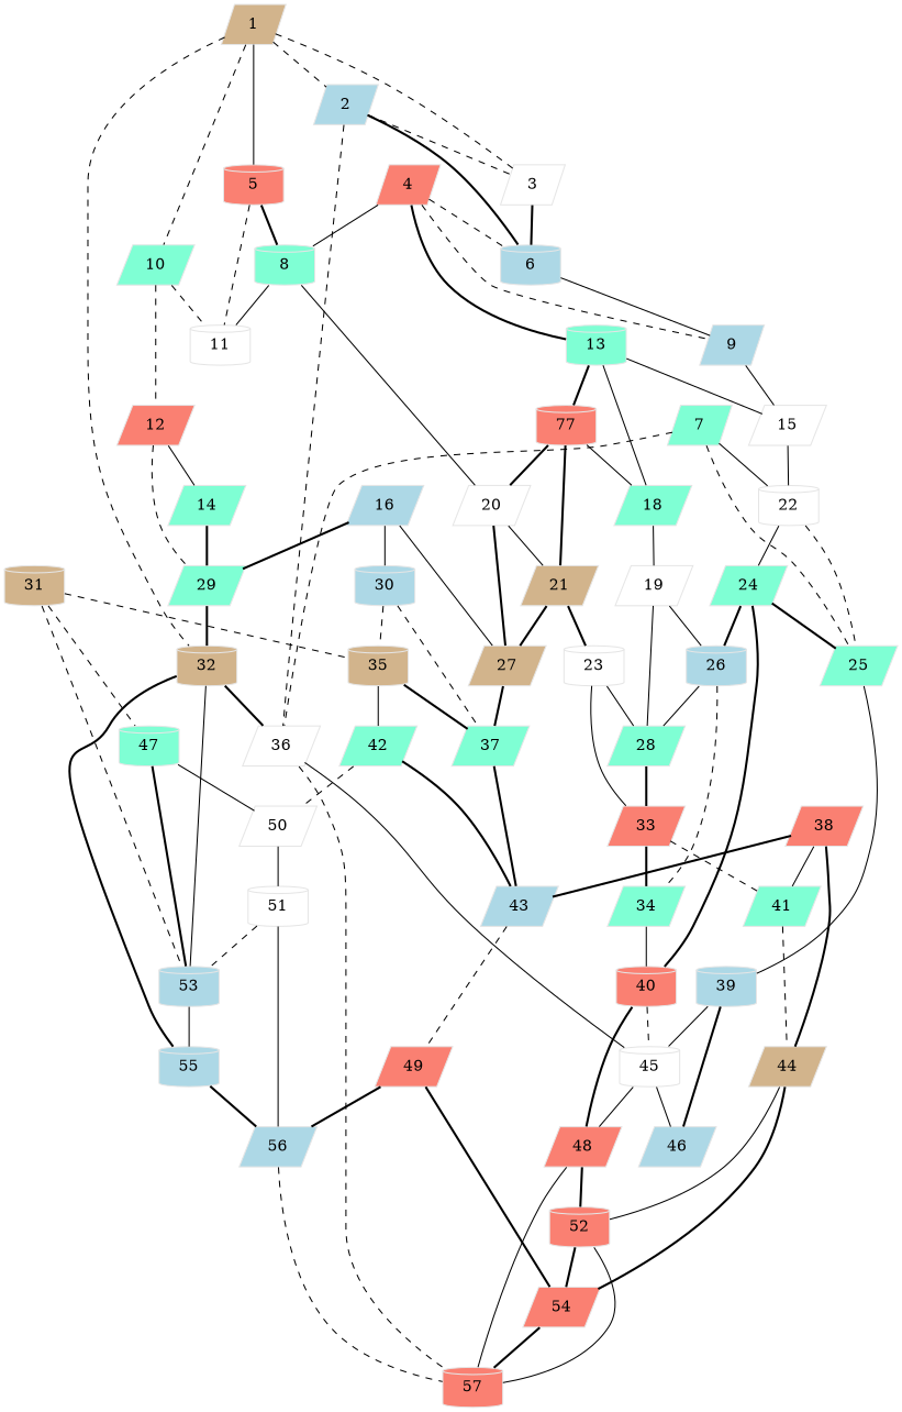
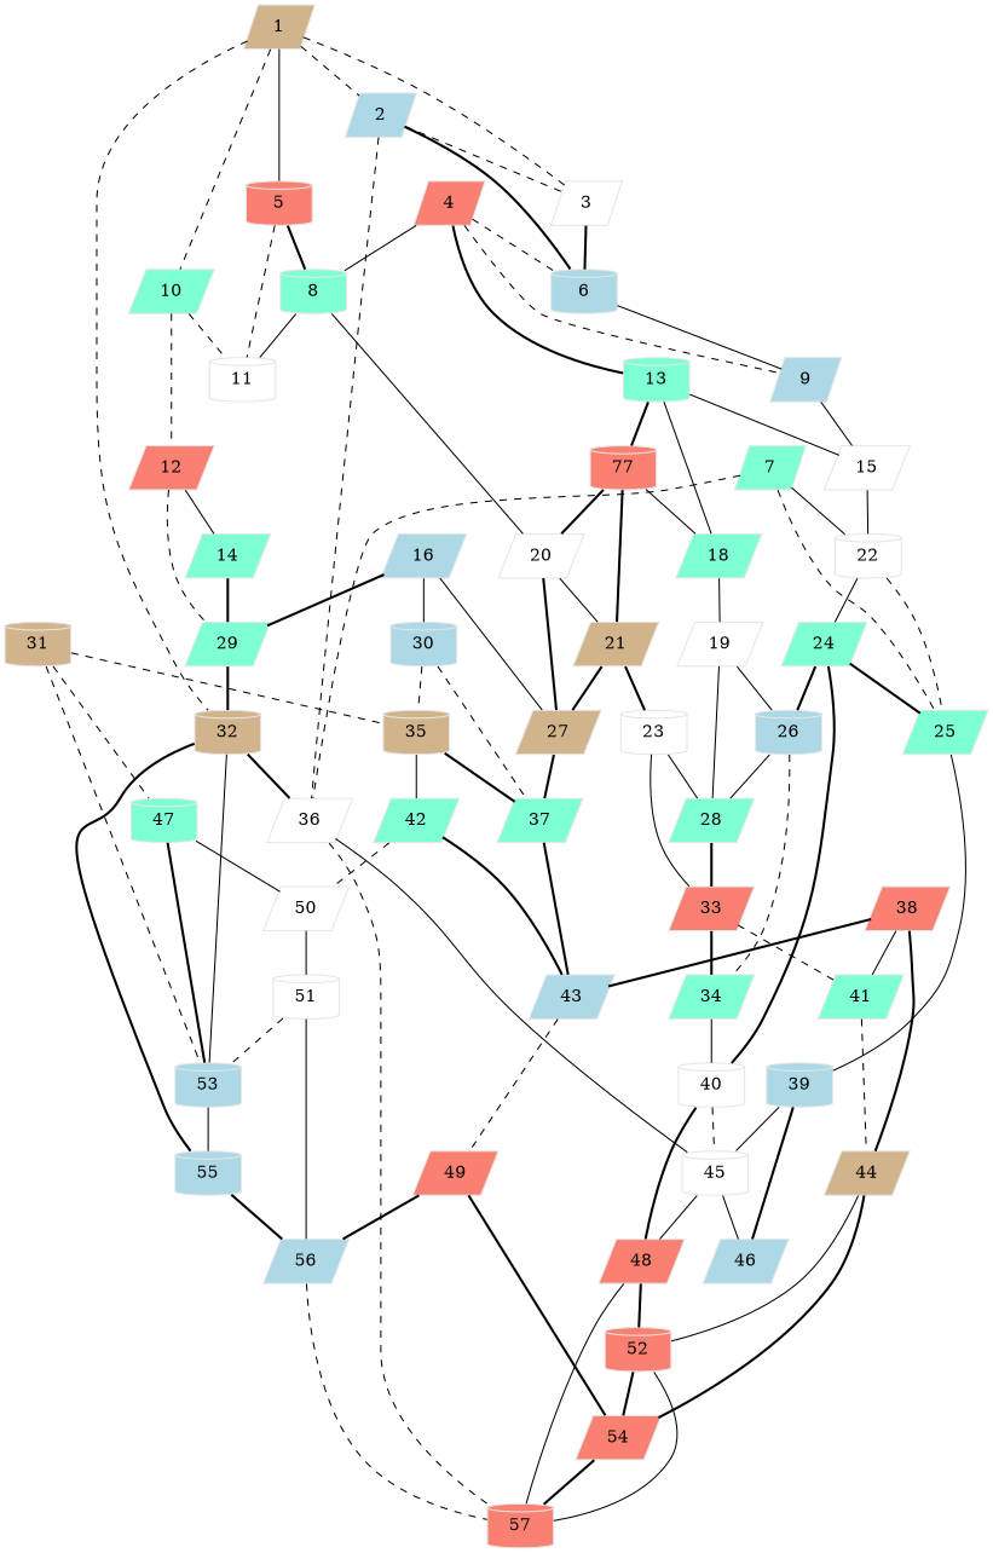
  graph {
    node [color=gray90 fillcolor=aquamarine shape=parallelogram style=filled]
    edge [style=solid weight=1.0]
    1 [fillcolor=tan]
    2 [fillcolor=lightblue]
    3 [fillcolor=white]
    5 [fillcolor=salmon shape=cylinder]
    10
    32 [fillcolor=tan shape=cylinder]
    6 [fillcolor=lightblue shape=cylinder]
    36 [fillcolor=white]
    8 [shape=cylinder]
    11 [fillcolor=white shape=cylinder]
    12 [fillcolor=salmon]
    53 [fillcolor=lightblue shape=cylinder]
    55 [fillcolor=lightblue shape=cylinder]
    9 [fillcolor=lightblue]
    45 [fillcolor=white shape=cylinder]
    57 [fillcolor=salmon shape=cylinder]
    4 [fillcolor=salmon]
    13 [shape=cylinder]
    20 [fillcolor=white]
    15 [fillcolor=white]
    n21 [fillcolor=salmon label=77 shape=cylinder]
    18
    7
    22 [fillcolor=white shape=cylinder]
    25
    24
    39 [fillcolor=lightblue shape=cylinder]
    27 [fillcolor=tan]
    21 [fillcolor=tan]
    14
    29
    19 [fillcolor=white]
    16 [fillcolor=lightblue]
    30 [fillcolor=lightblue shape=cylinder]
    37
    35 [fillcolor=tan shape=cylinder]
    23 [fillcolor=white shape=cylinder]
    26 [fillcolor=lightblue shape=cylinder]
    28
    34
    33 [fillcolor=salmon]
-   40 [fillcolor=salmon shape=cylinder]
+   40 [fillcolor=white shape=cylinder]
    41
    48 [fillcolor=salmon]
    46 [fillcolor=lightblue]
    43 [fillcolor=lightblue]
    42
    31 [fillcolor=tan shape=cylinder]
    47 [shape=cylinder]
    50 [fillcolor=white]
    56 [fillcolor=lightblue]
    44 [fillcolor=tan]
    49 [fillcolor=salmon]
    38 [fillcolor=salmon]
    52 [fillcolor=salmon shape=cylinder]
    54 [fillcolor=salmon]
    51 [fillcolor=white shape=cylinder]
    1 -- 2 [style=dashed]
    1 -- 3 [style=dashed]
    1 -- 5
    1 -- 10 [style=dashed]
    1 -- 32 [style=dashed]
    2 -- 3 [style=dashed]
    2 -- 6 [style=bold]
    2 -- 36 [style=dashed weight=2.0]
    3 -- 6 [style=bold]
    5 -- 8 [style=bold]
    5 -- 11 [style=dashed]
    10 -- 11 [style=dashed weight=2.0]
    10 -- 12 [style=dashed]
    32 -- 36 [style=bold]
    32 -- 53
    32 -- 55 [style=bold]
    6 -- 9
    36 -- 45
    36 -- 57 [style=dashed]
    8 -- 11
    8 -- 20
    12 -- 14
    12 -- 29 [style=dashed]
    53 -- 55 [weight=2.0]
    55 -- 56 [style=bold]
    9 -- 15 [weight=2.0]
    45 -- 48
    45 -- 46 [weight=2.0]
    4 -- 6 [style=dashed]
    4 -- 8
    4 -- 9 [style=dashed]
    4 -- 13 [style=bold]
    13 -- 15
    13 -- n21 [style=bold]
    13 -- 18
    20 -- 27 [style=bold]
    20 -- 21
    15 -- 22 [weight=2.0]
    n21 -- 20 [style=bold]
    n21 -- 18
    n21 -- 21 [style=bold]
    18 -- 19 [weight=2.0]
    7 -- 36 [style=dashed]
    7 -- 22
    7 -- 25 [style=dashed]
    22 -- 25 [style=dashed]
    22 -- 24
    25 -- 39 [weight=2.0]
    24 -- 25 [style=bold]
    24 -- 26 [style=bold]
    24 -- 40 [style=bold]
    39 -- 45
    39 -- 46 [style=bold weight=2.0]
    27 -- 37 [style=bold]
    21 -- 27 [style=bold]
    21 -- 23 [style=bold]
    14 -- 29 [style=bold weight=2.0]
    29 -- 32 [style=bold]
    19 -- 26
    19 -- 28
    16 -- 27
    16 -- 29 [style=bold weight=2.0]
    16 -- 30
    30 -- 37 [style=dashed]
    30 -- 35 [style=dashed]
    37 -- 43 [style=bold]
    35 -- 37 [style=bold]
    35 -- 42
    23 -- 28
    23 -- 33
    26 -- 28
    26 -- 34 [style=dashed]
    28 -- 33 [style=bold]
    34 -- 40 [weight=2.0]
    33 -- 34 [style=bold]
    33 -- 41 [style=dashed weight=2.0]
    40 -- 45 [style=dashed]
    40 -- 48 [style=bold]
    41 -- 44 [style=dashed]
    48 -- 57
    48 -- 52 [style=bold]
    43 -- 49 [style=dashed]
    42 -- 43 [style=bold]
    42 -- 50 [style=dashed]
    31 -- 53 [style=dashed]
    31 -- 35 [style=dashed]
    31 -- 47 [style=dashed]
    47 -- 53 [style=bold]
    47 -- 50 [weight=2.0]
    50 -- 51
    56 -- 57 [style=dashed]
    44 -- 52
    44 -- 54 [style=bold]
    49 -- 56 [style=bold]
    49 -- 54 [style=bold]
    38 -- 41
    38 -- 43 [style=bold]
    38 -- 44 [style=bold]
    52 -- 57
    52 -- 54 [style=bold weight=3.0]
    54 -- 57 [style=bold]
    51 -- 53 [style=dashed]
    51 -- 56
  }
